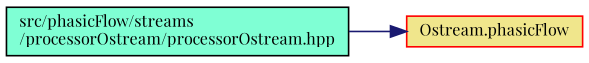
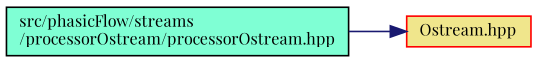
  digraph {
    rankdir=LR
    fontname="Playfair Display"
    node [fontname="Playfair Display" fontsize=10 shape=record style=filled]
    n1 [color=black fillcolor=aquamarine fontcolor=black height=0.2 label="src/phasicFlow/streams\l/processorOstream/processorOstream.hpp" width=0.4]
-   n2 [color=red fillcolor=khaki height=0.2 label="Ostream.phasicFlow" width=0.4]
+   n2 [color=red fillcolor=khaki height=0.2 label="Ostream.hpp" width=0.4]
    n1 -> n2 [color=midnightblue fontname="Playfair Display" fontsize=10 labelfontname=Helvetica labelfontsize=10 style=solid]
  }
